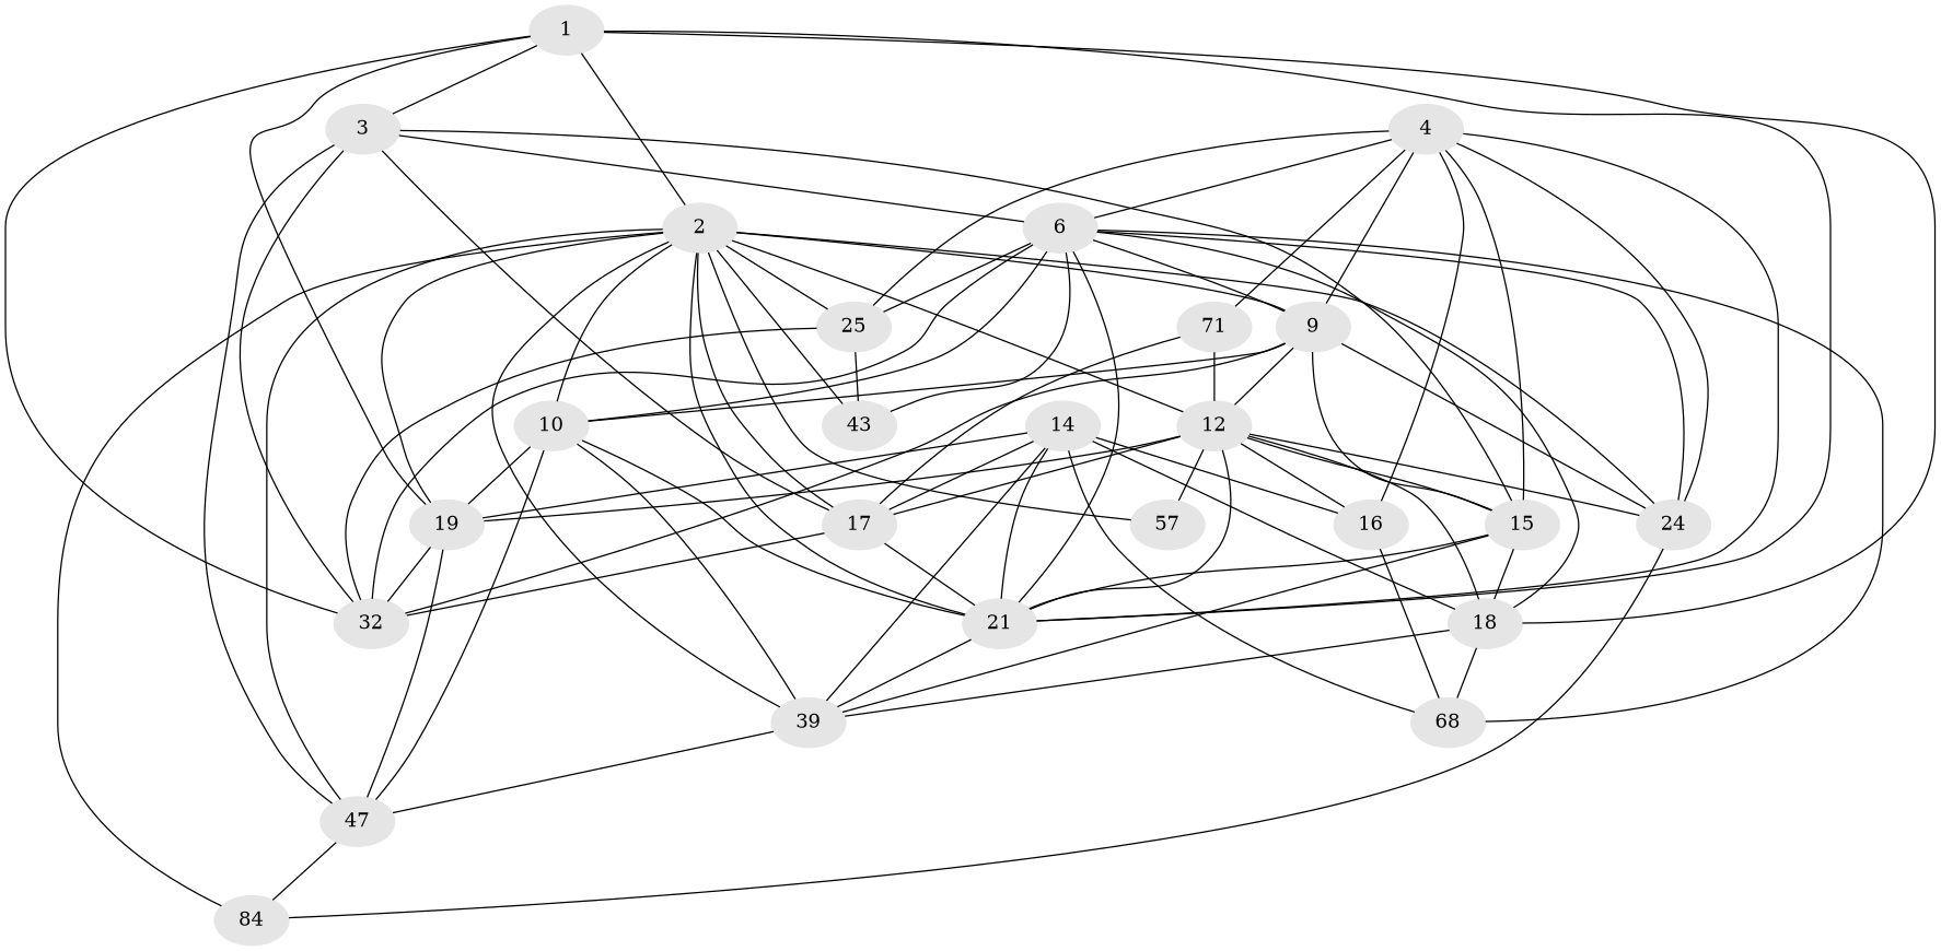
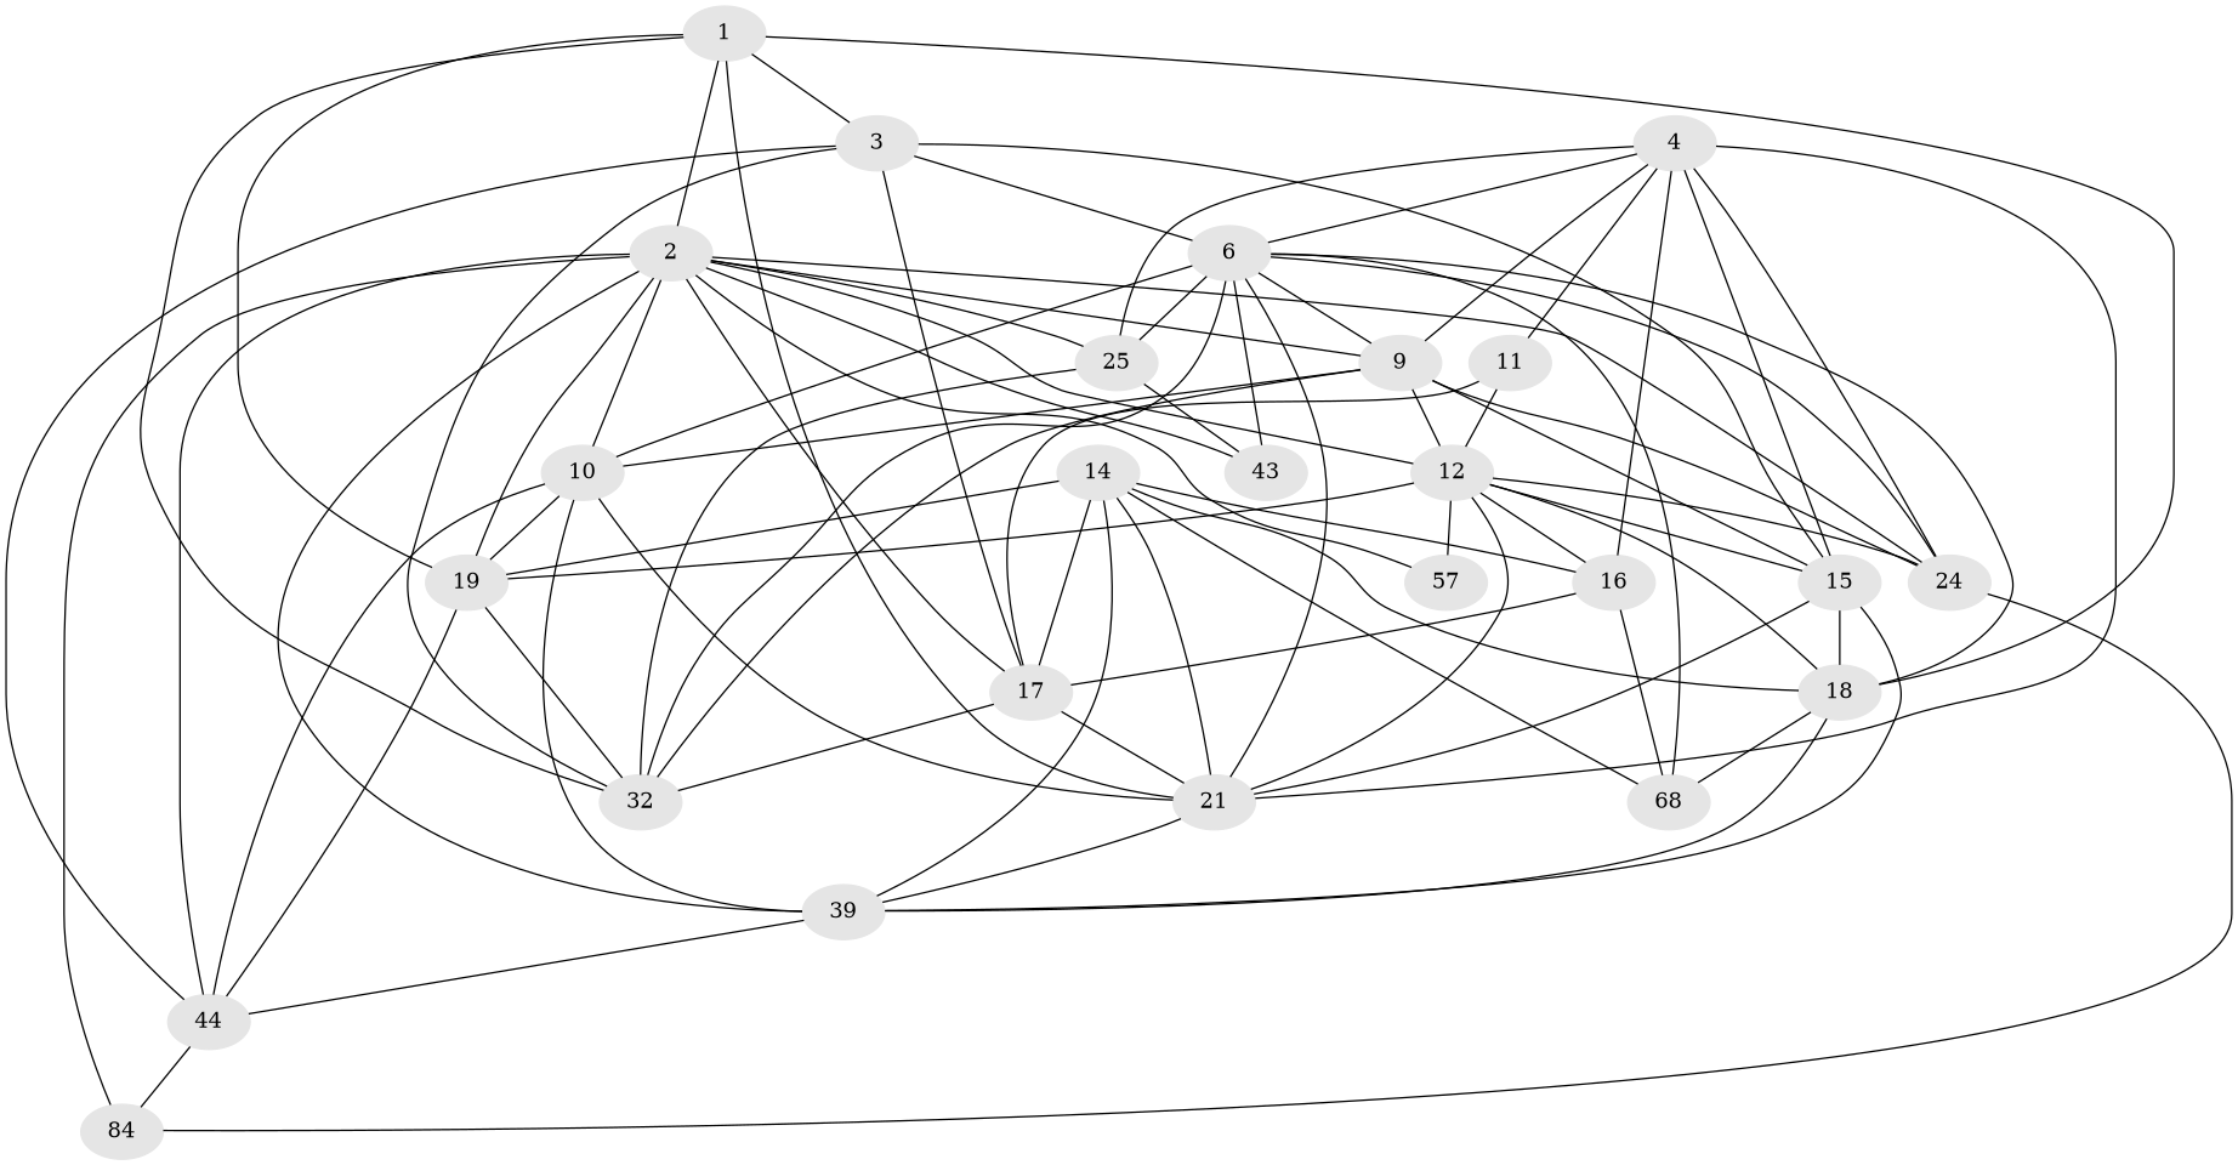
  graph {
    node [color=gray90 style=filled]
    1 [super="+13"]
    2 [super="+29+78+63+27"]
    3 [super="+5"]
    18 [super="+51"]
    19 [super="+62+26+31"]
    21 [super="+80+47"]
    32 [super="+64+53"]
    9 [super="+38+40"]
    10 [super="+55"]
    12 [super="+20+46+67"]
    17 [super="+37+73"]
    24 [super="+75+48"]
    25 [super="+72"]
    39 [super="+70+50"]
    43
-   44 [super="+58" label=47]
+   44 [super="+58"]
    57
    84 [super="+85"]
    6 [super="+28+81+8"]
    15 [super="+23+30"]
    68
    16
    4 [super="+7+61+33"]
-   11 [super="+76" label=71]
+   11 [super="+76"]
    14 [super="+52+41+34"]
    1 -- 2
    1 -- 3
    1 -- 18
    1 -- 19
    1 -- 21
    1 -- 32
    2 -- 19
-   2 -- 21
    2 -- 9 [weight=2]
    2 -- 10
    2 -- 12 [weight=3]
    2 -- 17
    2 -- 24
    2 -- 25
    2 -- 39 [weight=2]
    2 -- 43 [weight=2]
    2 -- 44
    2 -- 57
    2 -- 84 [weight=2]
    3 -- 32
    3 -- 17
    3 -- 44
    3 -- 6
    3 -- 15
    18 -- 39
    18 -- 68
    19 -- 32 [weight=2]
    19 -- 44
    21 -- 39
    9 -- 32
    9 -- 10
    9 -- 12
    9 -- 24 [weight=2]
    9 -- 15
    10 -- 19 [weight=2]
    10 -- 21
    10 -- 39
    10 -- 44
    12 -- 18
    12 -- 19
    12 -- 21
-   12 -- 17
+   16 -- 17
    12 -- 24 [weight=2]
    12 -- 57 [weight=3]
    12 -- 15
    12 -- 16
    17 -- 21 [weight=2]
    17 -- 32
    24 -- 84
    25 -- 32
    25 -- 43
    39 -- 44
    44 -- 84
    6 -- 18
    6 -- 21
    6 -- 32
    6 -- 9
    6 -- 10 [weight=3]
    6 -- 24
    6 -- 25 [weight=2]
    6 -- 43
    6 -- 68
    15 -- 18 [weight=2]
    15 -- 21
    15 -- 39
    16 -- 68
    4 -- 21 [weight=2]
    4 -- 9
    4 -- 24
    4 -- 25
    4 -- 6
    4 -- 15
    4 -- 16
    4 -- 11 [weight=2]
    11 -- 12 [weight=3]
    11 -- 17
    14 -- 18
    14 -- 19 [weight=4]
    14 -- 21
    14 -- 17
    14 -- 39
    14 -- 68
    14 -- 16
  }
